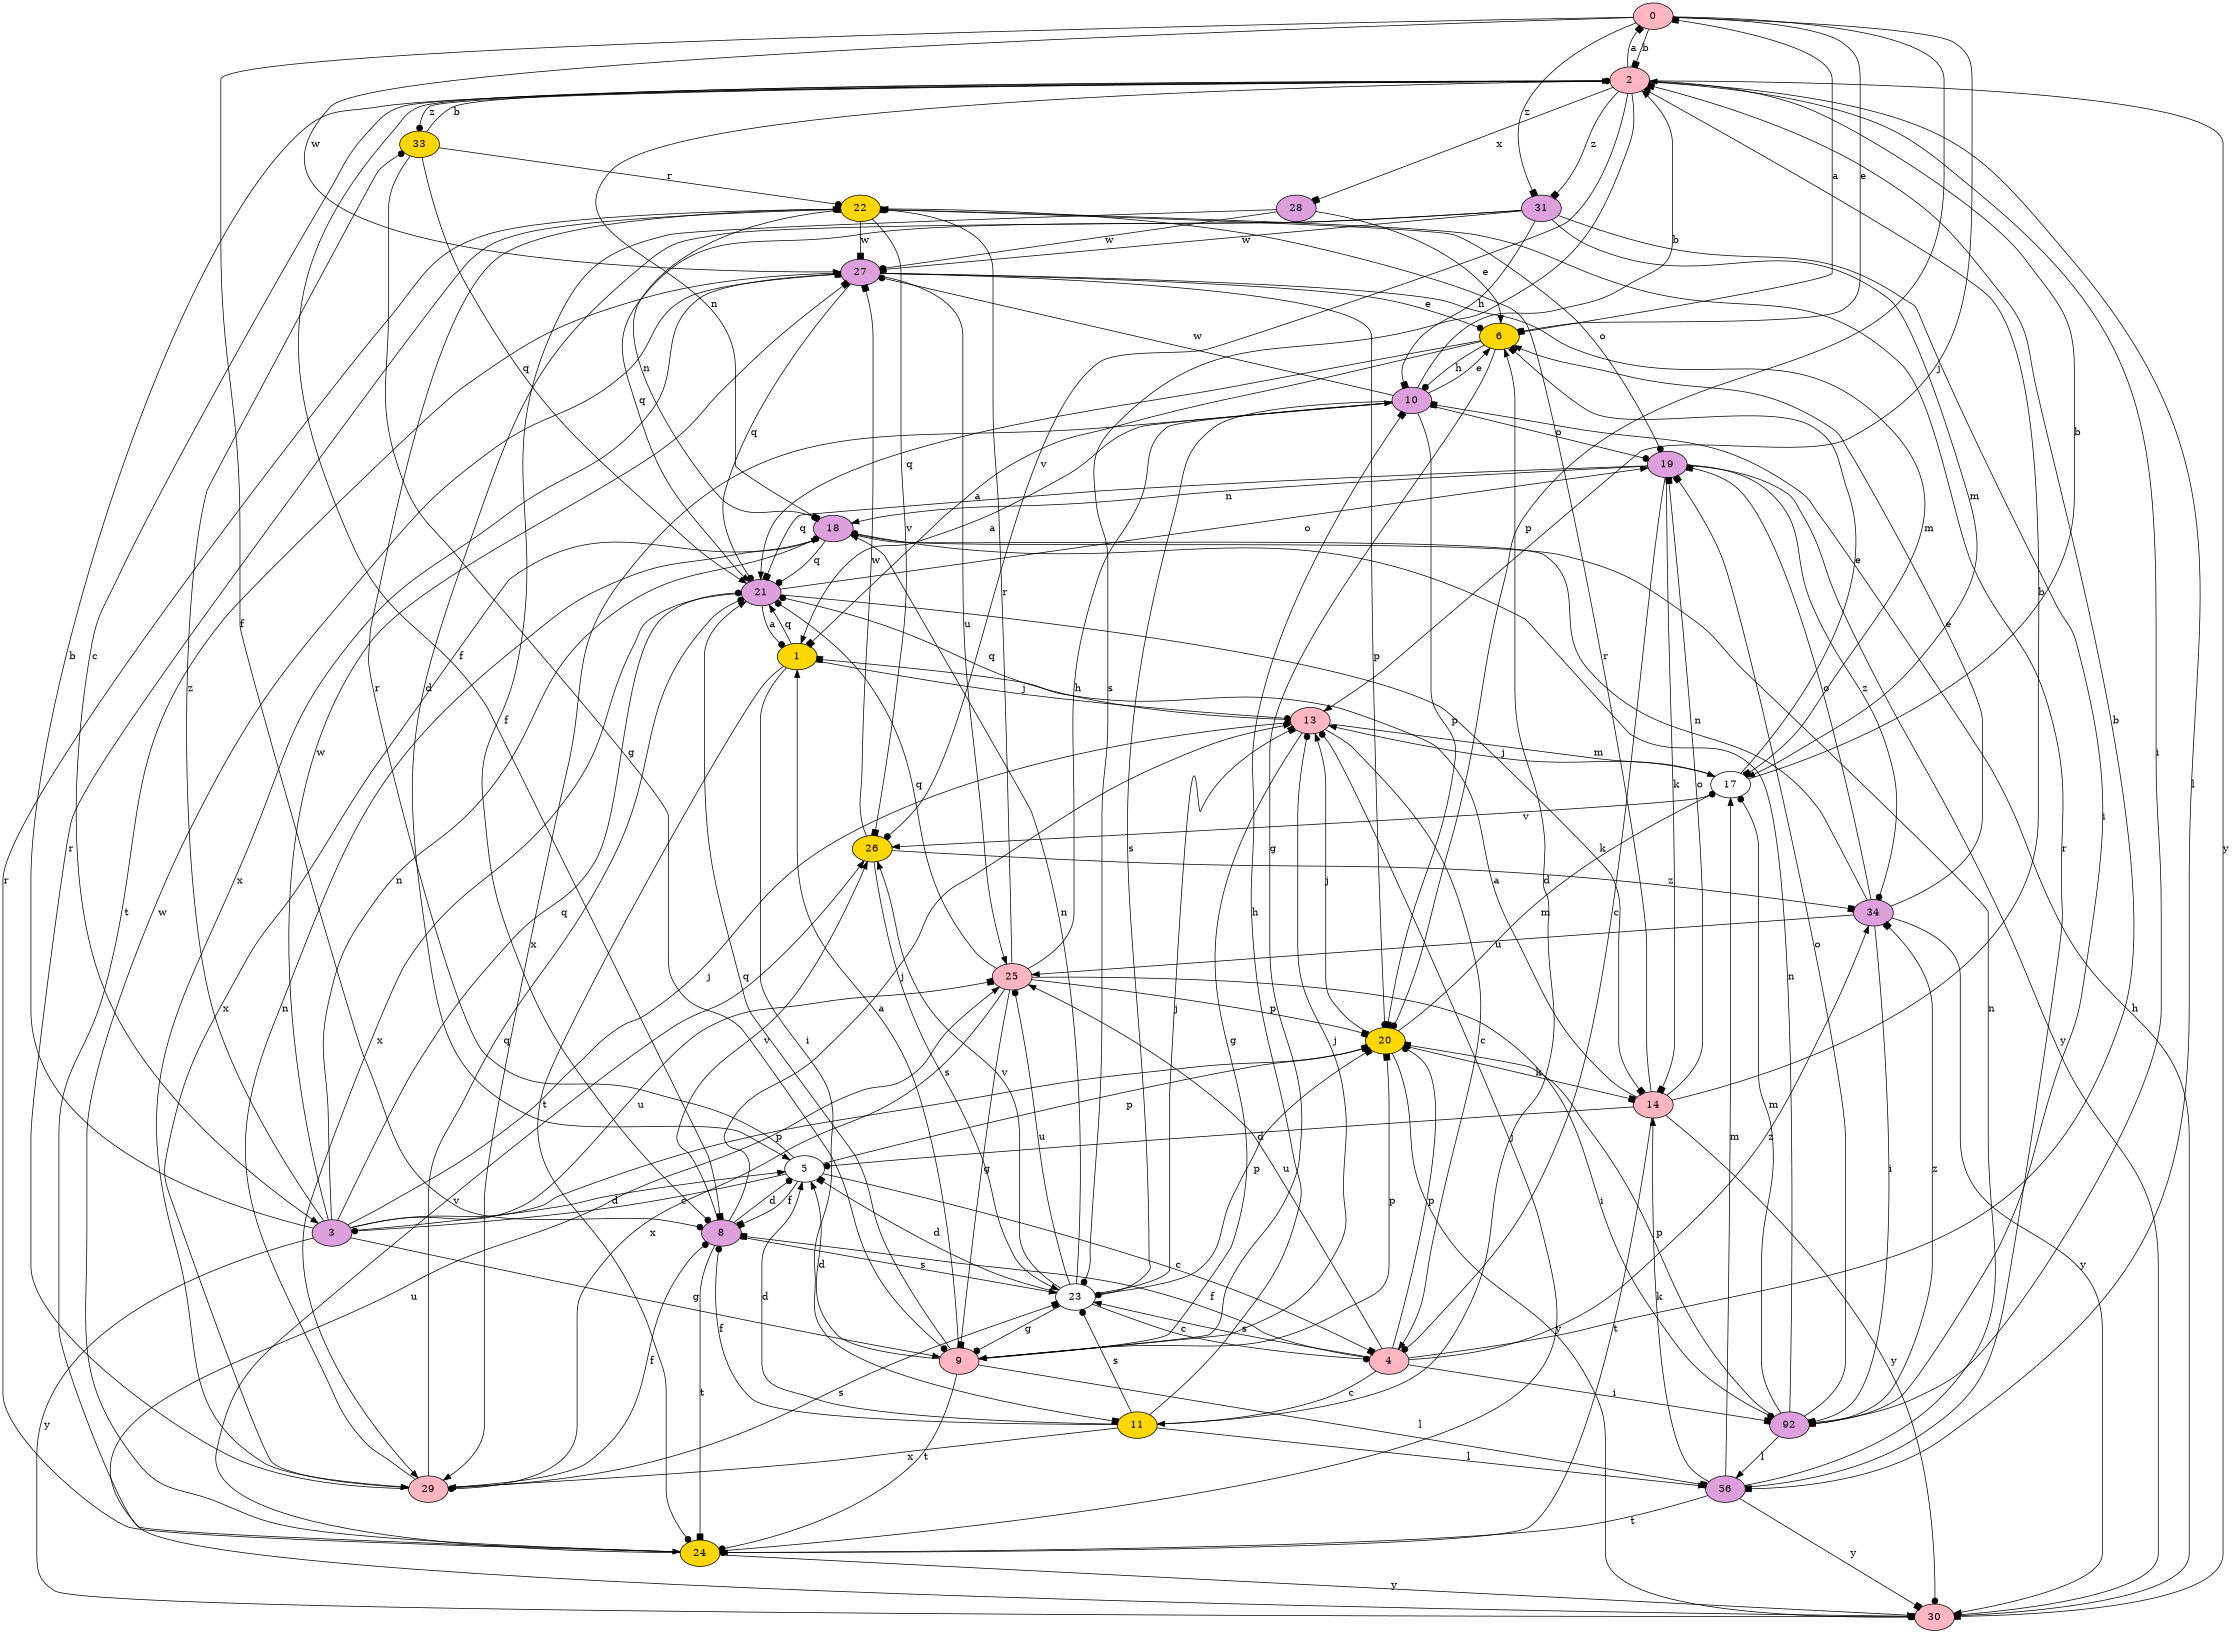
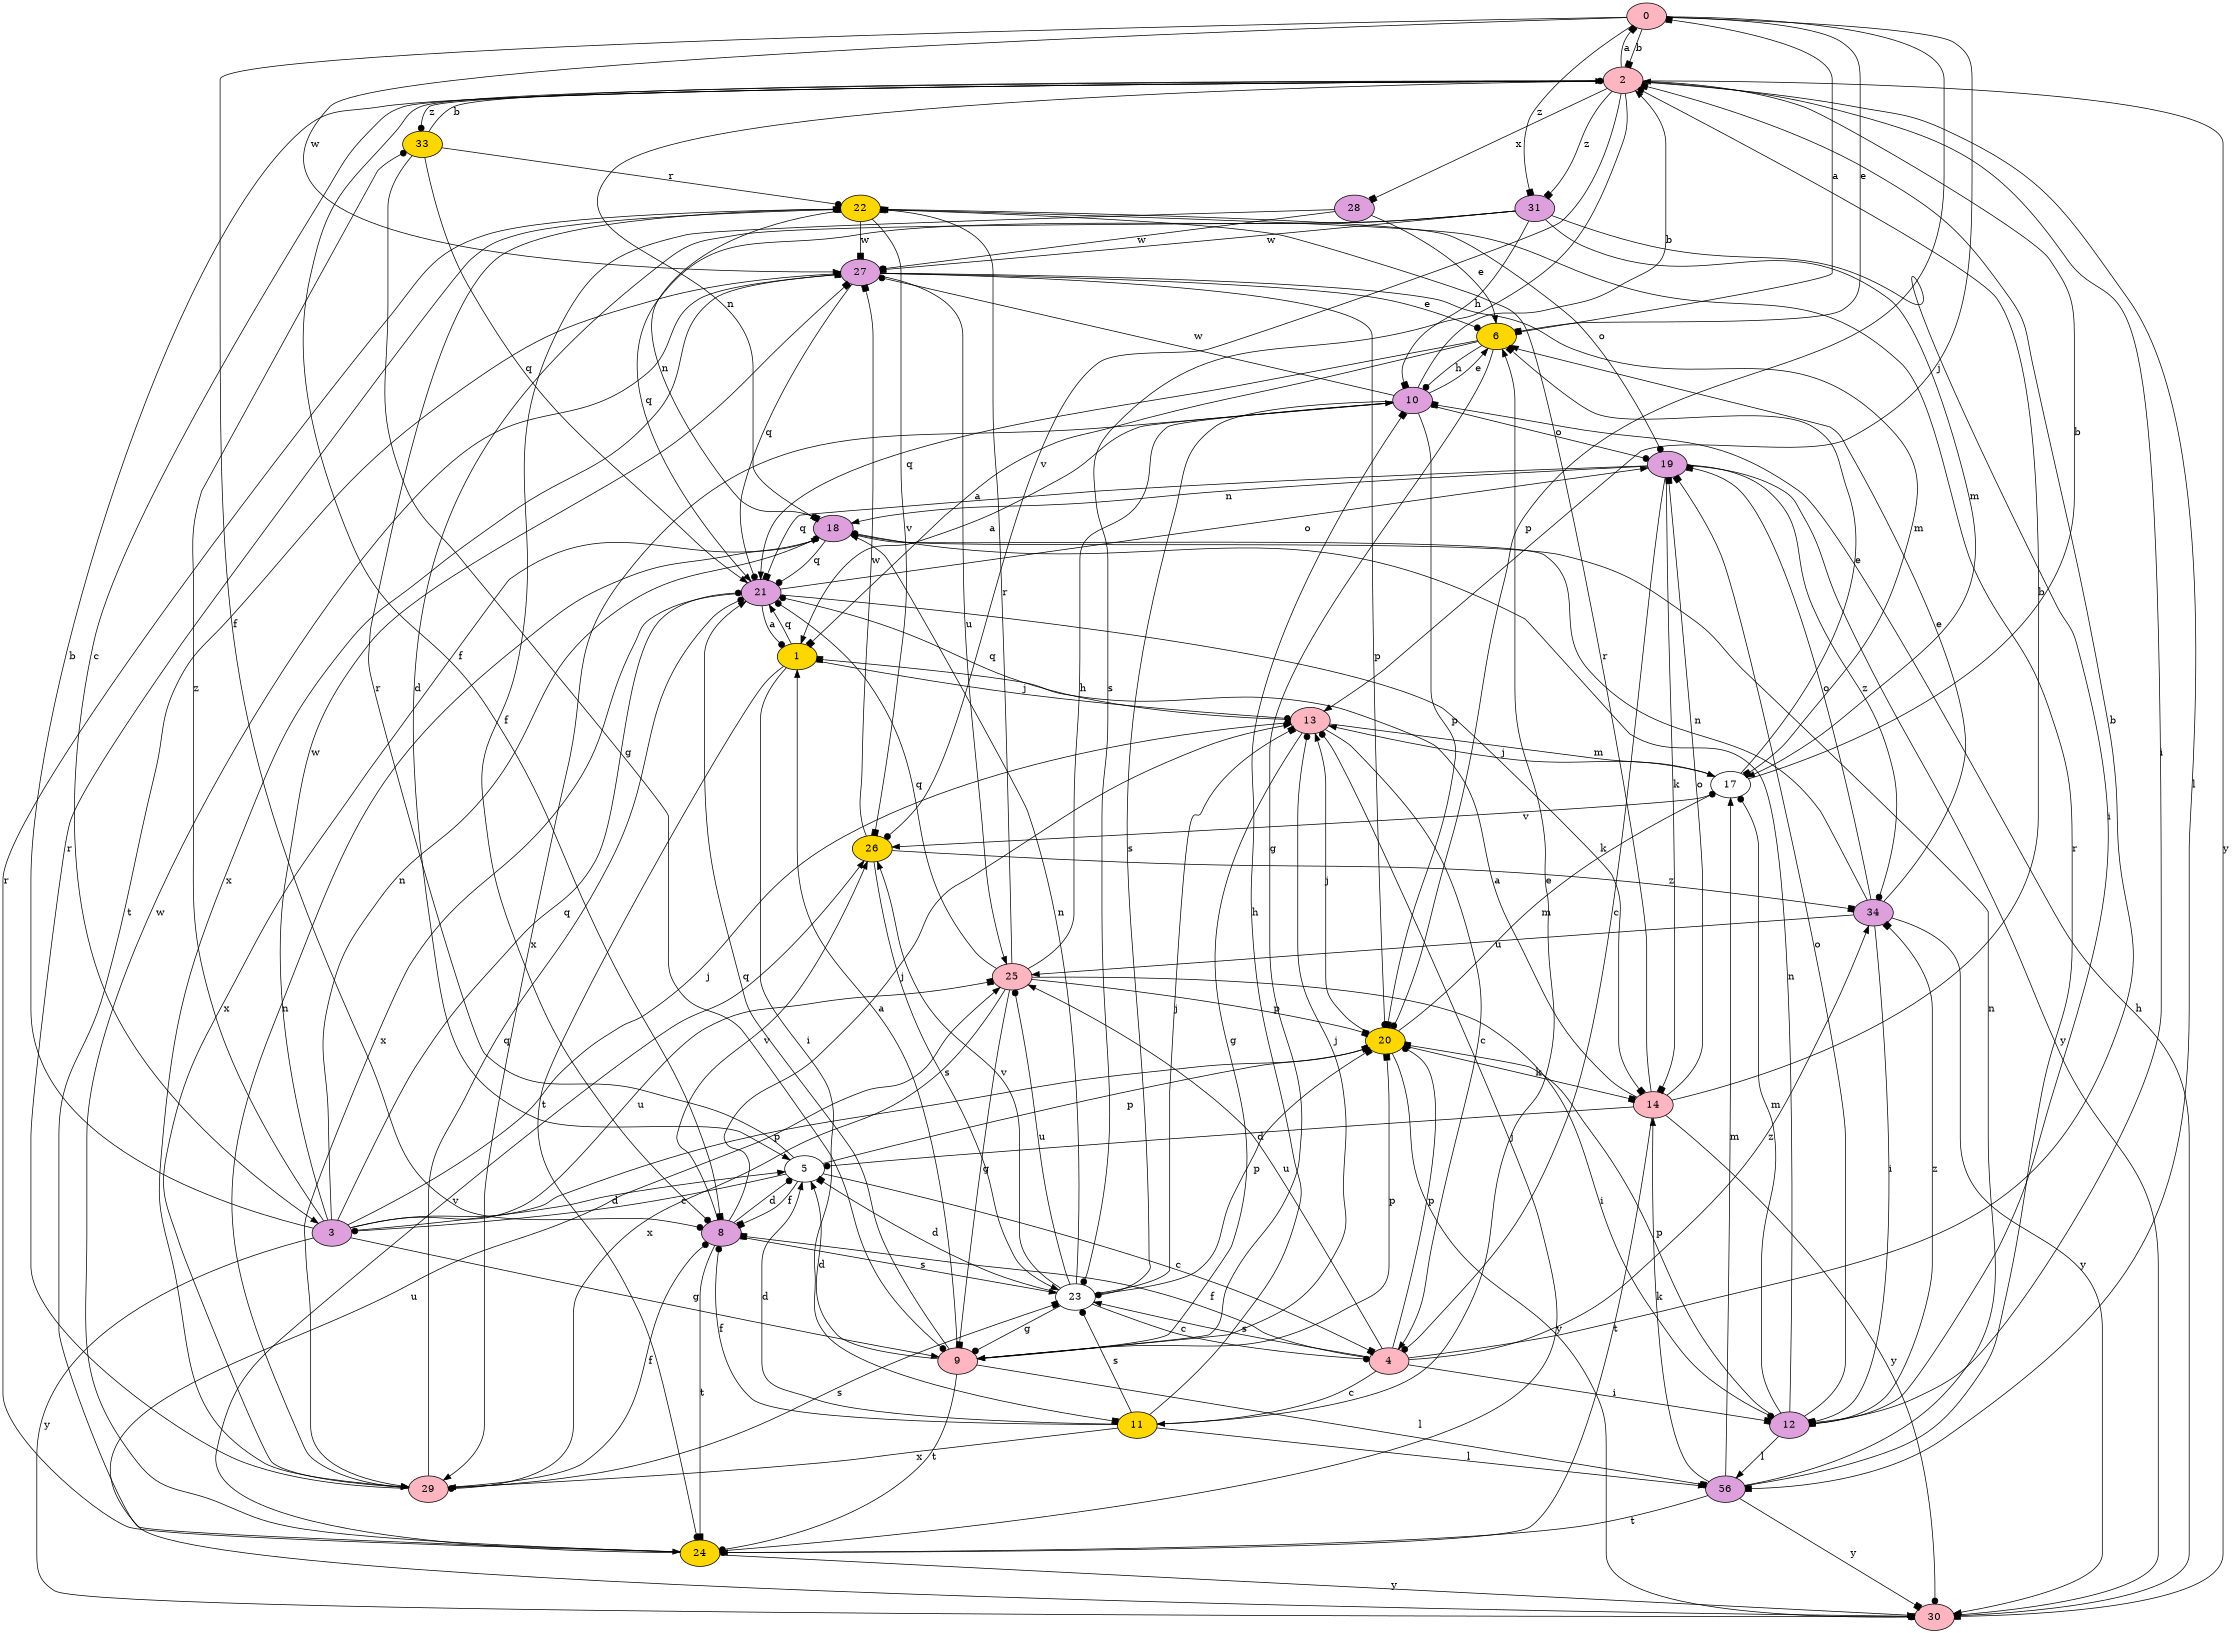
  strict digraph {
    node [fillcolor=plum style=filled]
    edge [arrowhead=normal]
    0 [fillcolor=lightpink]
    2 [fillcolor=lightpink]
    6 [fillcolor=gold]
    8
    13 [fillcolor=lightpink]
    20 [fillcolor=gold]
    27
    31
    3
-   12 [label=92]
+   12
    n11 [label=56]
    18
    23 [fillcolor=white]
    26 [fillcolor=gold]
    28
    30 [fillcolor=lightpink]
    33 [fillcolor=gold]
    1 [fillcolor=gold]
    21
    9 [fillcolor=lightpink]
    10
    24 [fillcolor=gold]
    5 [fillcolor=white]
    4 [fillcolor=lightpink]
    17 [fillcolor=white]
    14 [fillcolor=lightpink]
    25 [fillcolor=lightpink]
    29 [fillcolor=lightpink]
    11 [fillcolor=gold]
    19
    22 [fillcolor=gold]
    34
    0 -> 2 [arrowhead=box label=b]
    0 -> 6 [arrowhead=box label=e]
    0 -> 8 [arrowhead=dot label=f]
    0 -> 13 [label=j]
    0 -> 20 [arrowhead=dot label=p]
    0 -> 27 [label=w]
    0 -> 31 [arrowhead=box label=z]
    2 -> 0 [arrowhead=box label=a]
    2 -> 8 [arrowhead=box label=f]
    2 -> 31 [arrowhead=box label=z]
    2 -> 3 [label=c]
    2 -> 12 [arrowhead=box label=i]
    2 -> n11 [arrowhead=box label=l]
    2 -> 18 [label=n]
    2 -> 23 [arrowhead=dot label=s]
    2 -> 26 [arrowhead=dot label=v]
    2 -> 28 [arrowhead=box label=x]
    2 -> 30 [arrowhead=box label=y]
    2 -> 33 [arrowhead=dot label=z]
    6 -> 0 [arrowhead=box label=a]
    6 -> 1 [arrowhead=box label=a]
    6 -> 21 [label=q]
    6 -> 9 [label=g]
    6 -> 10 [arrowhead=dot label=h]
    8 -> 13 [label=j]
    8 -> 23 [label=s]
    8 -> 26 [label=v]
    8 -> 24 [arrowhead=box label=t]
    8 -> 5 [arrowhead=dot label=d]
    13 -> 21 [arrowhead=dot label=q]
    13 -> 9 [label=g]
    13 -> 4 [label=c]
    13 -> 17 [label=m]
    20 -> 13 [label=j]
    20 -> 30 [arrowhead=dot label=y]
    20 -> 17 [arrowhead=dot label=m]
    20 -> 14 [arrowhead=box label=k]
    27 -> 6 [arrowhead=dot label=e]
    27 -> 20 [arrowhead=dot label=p]
    27 -> 21 [arrowhead=dot label=q]
    27 -> 24 [label=t]
    27 -> 17 [arrowhead=box label=m]
    27 -> 25 [label=u]
    27 -> 29 [label=x]
    31 -> 27 [arrowhead=box label=w]
    31 -> 12 [arrowhead=box label=i]
    31 -> 21 [label=q]
    31 -> 10 [arrowhead=box label=h]
    31 -> 5 [label=d]
    31 -> 17 [label=m]
    3 -> 2 [label=b]
    3 -> 13 [arrowhead=dot label=j]
    3 -> 20 [arrowhead=dot label=p]
    3 -> 27 [arrowhead=box label=w]
    3 -> 18 [arrowhead=dot label=n]
    3 -> 30 [arrowhead=box label=y]
    3 -> 33 [arrowhead=dot label=z]
    3 -> 21 [arrowhead=dot label=q]
    3 -> 9 [label=g]
    3 -> 5 [label=d]
    3 -> 25 [arrowhead=box label=u]
    12 -> 20 [arrowhead=box label=p]
    12 -> n11 [label=l]
    12 -> 18 [arrowhead=dot label=n]
    12 -> 17 [arrowhead=dot label=m]
    12 -> 19 [arrowhead=box label=o]
    12 -> 34 [arrowhead=box label=z]
    n11 -> 18 [arrowhead=dot label=n]
    n11 -> 30 [arrowhead=box label=y]
    n11 -> 24 [label=t]
    n11 -> 17 [label=m]
    n11 -> 14 [label=k]
    n11 -> 22 [label=r]
    18 -> 21 [arrowhead=dot label=q]
    18 -> 29 [label=x]
    23 -> 13 [arrowhead=box label=j]
    23 -> 20 [arrowhead=box label=p]
    23 -> 18 [label=n]
    23 -> 26 [label=v]
    23 -> 9 [arrowhead=dot label=g]
    23 -> 5 [arrowhead=box label=d]
    23 -> 4 [arrowhead=dot label=c]
    23 -> 25 [arrowhead=dot label=u]
    26 -> 27 [arrowhead=box label=w]
    26 -> 23 [label=s]
    26 -> 34 [arrowhead=box label=z]
    28 -> 6 [label=e]
    28 -> 8 [arrowhead=dot label=f]
    28 -> 27 [arrowhead=dot label=w]
    30 -> 10 [arrowhead=box label=h]
    30 -> 25 [label=u]
    33 -> 2 [arrowhead=dot label=b]
    33 -> 21 [label=q]
    33 -> 9 [arrowhead=dot label=g]
    33 -> 22 [arrowhead=dot label=r]
    1 -> 13 [arrowhead=dot label=j]
    1 -> 21 [label=q]
    1 -> 24 [arrowhead=dot label=t]
    1 -> 11 [arrowhead=box label=i]
    21 -> 1 [arrowhead=dot label=a]
    21 -> 14 [arrowhead=box label=k]
    21 -> 29 [label=x]
    21 -> 19 [label=o]
    9 -> 13 [arrowhead=dot label=j]
    9 -> 20 [arrowhead=box label=p]
    9 -> n11 [arrowhead=box label=l]
    9 -> 1 [label=a]
    9 -> 21 [label=q]
    9 -> 24 [arrowhead=dot label=t]
    9 -> 5 [label=d]
    10 -> 2 [label=b]
    10 -> 6 [label=e]
    10 -> 20 [arrowhead=box label=p]
    10 -> 27 [arrowhead=dot label=w]
    10 -> 23 [arrowhead=dot label=s]
    10 -> 1 [label=a]
    10 -> 29 [label=x]
    10 -> 19 [arrowhead=dot label=o]
    24 -> 13 [arrowhead=dot label=j]
    24 -> 27 [arrowhead=box label=w]
    24 -> 26 [label=v]
    24 -> 30 [label=y]
    24 -> 22 [arrowhead=dot label=r]
    5 -> 8 [arrowhead=box label=f]
    5 -> 20 [arrowhead=box label=p]
    5 -> 3 [arrowhead=dot label=c]
    5 -> 4 [arrowhead=box label=c]
    5 -> 22 [label=r]
    4 -> 2 [arrowhead=box label=b]
    4 -> 8 [arrowhead=box label=f]
    4 -> 20 [arrowhead=dot label=p]
    4 -> 12 [arrowhead=box label=i]
    4 -> 23 [label=s]
    4 -> 25 [label=u]
    4 -> 11 [label=c]
    4 -> 34 [label=z]
    17 -> 2 [label=b]
    17 -> 6 [arrowhead=box label=e]
    17 -> 13 [label=j]
    17 -> 26 [label=v]
    14 -> 2 [arrowhead=dot label=b]
    14 -> 30 [arrowhead=dot label=y]
    14 -> 1 [arrowhead=box label=a]
    14 -> 24 [arrowhead=dot label=t]
    14 -> 5 [arrowhead=dot label=d]
    14 -> 19 [arrowhead=box label=o]
    14 -> 22 [label=r]
    25 -> 20 [arrowhead=box label=p]
    25 -> 12 [arrowhead=dot label=i]
    25 -> 21 [arrowhead=dot label=q]
    25 -> 9 [arrowhead=box label=g]
    25 -> 10 [label=h]
    25 -> 29 [arrowhead=dot label=x]
    25 -> 22 [arrowhead=box label=r]
    29 -> 8 [arrowhead=dot label=f]
    29 -> 18 [label=n]
    29 -> 23 [arrowhead=box label=s]
    29 -> 21 [arrowhead=dot label=q]
    29 -> 22 [arrowhead=box label=r]
-   11 -> 6 [label=d]
+   11 -> 6 [label=e]
    11 -> 8 [arrowhead=dot label=f]
    11 -> n11 [label=l]
    11 -> 23 [arrowhead=dot label=s]
    11 -> 10 [arrowhead=box label=h]
    11 -> 5 [label=d]
    11 -> 29 [label=x]
    19 -> 18 [label=n]
    19 -> 30 [arrowhead=dot label=y]
    19 -> 21 [arrowhead=box label=q]
    19 -> 4 [arrowhead=dot label=c]
    19 -> 14 [arrowhead=box label=k]
    19 -> 34 [arrowhead=dot label=z]
    22 -> 27 [arrowhead=box label=w]
    22 -> 18 [arrowhead=box label=n]
    22 -> 26 [arrowhead=box label=v]
    22 -> 19 [arrowhead=dot label=o]
    34 -> 6 [label=e]
    34 -> 12 [arrowhead=box label=i]
    34 -> 18 [arrowhead=dot label=n]
    34 -> 30 [label=y]
    34 -> 25 [label=u]
    34 -> 19 [arrowhead=box label=o]
  }
